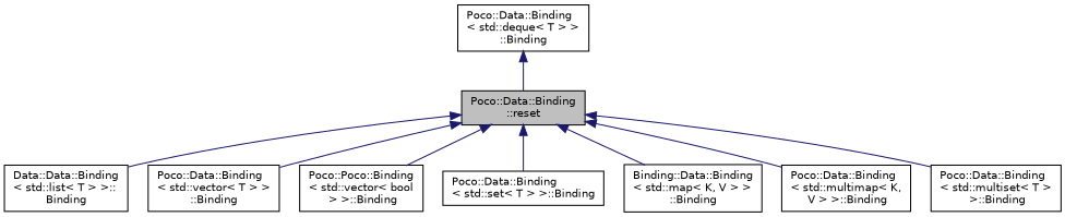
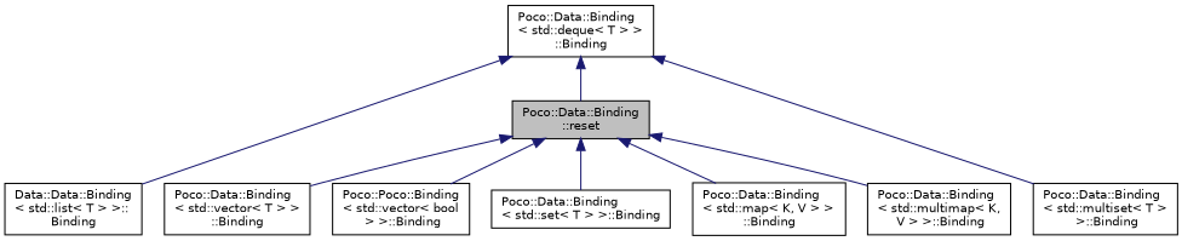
  digraph {
    rankdir=TB
    node [color=black fillcolor=white fontname=Helvetica fontsize=10 shape=record style=filled]
    edge [color=midnightblue dir=back fontname=Helvetica fontsize=10 labelfontname=Helvetica labelfontsize=10 style=solid]
    n1 [fillcolor=grey75 fontcolor=black height=0.2 label="Poco::Data::Binding\l::reset" width=0.4]
    n2 [height=0.2 label="Poco::Data::Binding\l\< std::vector\< T \> \>\l::Binding" width=0.4]
    n3 [height=0.2 label="Poco::Poco::Binding\l\< std::vector\< bool\l \> \>::Binding" width=0.4]
    n4 [height=0.2 label="Data::Data::Binding\l\< std::list\< T \> \>::\lBinding" width=0.4]
    n5 [height=0.2 label="Poco::Data::Binding\l\< std::set\< T \> \>::Binding" width=0.4]
    n6 [height=0.2 label="Poco::Data::Binding\l\< std::multiset\< T \>\l \>::Binding" width=0.4]
-   n7 [height=0.2 label="Binding::Data::Binding\l\< std::map\< K, V \> \>\l::Binding" width=0.4]
+   n7 [height=0.2 label="Poco::Data::Binding\l\< std::map\< K, V \> \>\l::Binding" width=0.4]
    n8 [height=0.2 label="Poco::Data::Binding\l\< std::multimap\< K,\l V \> \>::Binding" width=0.4]
    n9 [height=0.2 label="Poco::Data::Binding\l\< std::deque\< T \> \>\l::Binding" width=0.4]
    n1 -> n2
    n1 -> n3
-   n1 -> n4
+   n9 -> n4
    n1 -> n5
-   n1 -> n6
+   n9 -> n6
    n1 -> n7
    n1 -> n8
    n9 -> n1
  }
